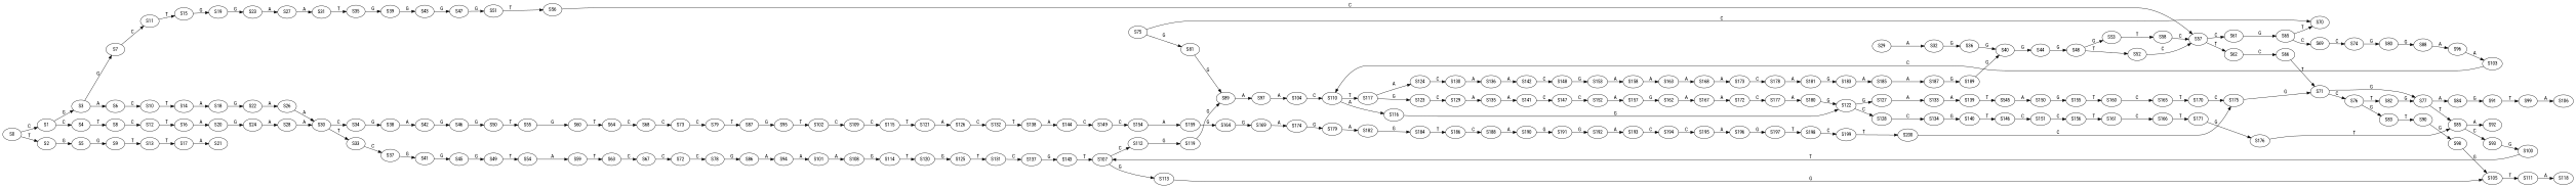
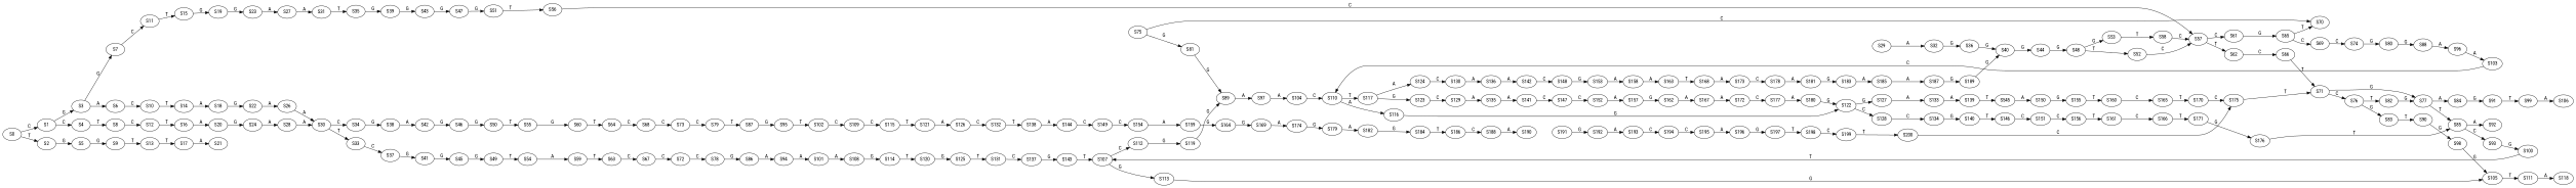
  strict digraph {
    fontname="Roboto Condensed"
    rankdir=LR
    node [fontname="Roboto Condensed"]
    edge [fontname="Roboto Condensed"]
    S0
    S1
    S2
    S3
    S4
    S5
    S6
    S7
    S8
    S9
    S10
    S11
    S12
    S13
    S14
    S15
    S16
    S17
    S18
    S19
    S20
    S21
    S22
    S23
    S24
    S26
    S27
    S28
    S30
    S31
    S29
    S32
    S33
    S34
    S35
    S36
    S37
    S38
    S39
    S40
    S41
    S42
    S43
    S44
    S45
    S46
    S47
    S48
    S49
    S50
    S51
    S52
    S53
    S54
    S55
    S56
    S57
    S58
    S59
    S60
    S61
    S62
    S63
    S64
    S65
    S66
    S67
    S68
    S69
    S70
    S71
    S72
    S73
    S74
    S76
    S77
    S78
    S79
    S80
    S75
    S81
    S82
    S83
    S84
    S85
    S86
    S87
    S88
    S89
    S90
    S91
    S92
    S93
    S94
    S95
    S96
    S97
    S98
    S99
    S100
    S101
    S102
    S103
    S104
    S105
    S106
    S107
    S108
    S109
    S110
    S111
    S112
    S113
    S114
    S115
    S116
    S117
    S118
    S119
    S120
    S121
    S122
    S123
    S124
    S125
    S126
    S127
    S128
    S129
    S130
    S131
    S132
    S133
    S134
    S135
    S136
    S137
    S138
    S139
    S140
    S141
    S142
    S143
    S144
    n145 [label=S545]
    S146
    S147
    S148
    S149
    S150
    S151
    S152
    S153
    S154
    S155
    S156
    S157
    S158
    S159
    S160
    S161
    S162
    S163
    S164
    S165
    S166
    S167
    S168
    S169
    S170
    S171
    S172
    S173
    S174
    S175
    S176
    S177
    S178
    S179
    S180
    S181
    S182
    S183
    S184
    S185
    S186
    S187
    S188
    S189
    S190
    S191
    S192
    S193
    S194
    S195
    S196
    S197
    S198
    S199
    S200
    S0 -> S1 [label=C]
    S0 -> S2 [label=T]
    S1 -> S3 [label=G]
    S1 -> S4 [label=C]
    S2 -> S5 [label=G]
    S3 -> S6 [label=A]
    S3 -> S7 [label=G]
    S4 -> S8 [label=T]
    S5 -> S9 [label=G]
    S6 -> S10 [label=C]
    S7 -> S11 [label=C]
    S8 -> S12 [label=C]
    S9 -> S13 [label=T]
    S10 -> S14 [label=T]
    S11 -> S15 [label=T]
    S12 -> S16 [label=T]
    S13 -> S17 [label=T]
    S14 -> S18 [label=A]
    S15 -> S19 [label=G]
    S16 -> S20 [label=A]
    S17 -> S21 [label=A]
    S18 -> S22 [label=G]
    S19 -> S23 [label=G]
    S20 -> S24 [label=G]
    S22 -> S26 [label=A]
    S23 -> S27 [label=A]
    S24 -> S28 [label=A]
    S26 -> S30 [label=A]
    S27 -> S31 [label=A]
    S28 -> S30 [label=A]
    S30 -> S33 [label=T]
    S30 -> S34 [label=C]
    S31 -> S35 [label=T]
    S29 -> S32 [label=A]
    S32 -> S36 [label=G]
    S33 -> S37 [label=C]
    S34 -> S38 [label=G]
    S35 -> S39 [label=G]
    S36 -> S40 [label=G]
    S37 -> S41 [label=G]
    S38 -> S42 [label=A]
    S39 -> S43 [label=G]
    S40 -> S44 [label=G]
    S41 -> S45 [label=G]
    S42 -> S46 [label=G]
    S43 -> S47 [label=G]
    S44 -> S48 [label=G]
    S45 -> S49 [label=G]
    S46 -> S50 [label=G]
    S47 -> S51 [label=G]
    S48 -> S52 [label=T]
    S48 -> S53 [label=G]
    S49 -> S54 [label=T]
    S50 -> S55 [label=T]
    S51 -> S56 [label=T]
    S52 -> S57 [label=C]
    S53 -> S58 [label=T]
    S54 -> S59 [label=A]
    S55 -> S60 [label=G]
    S56 -> S57 [label=C]
    S57 -> S61 [label=C]
    S57 -> S62 [label=T]
    S58 -> S57 [label=C]
    S59 -> S63 [label=T]
    S60 -> S64 [label=T]
    S61 -> S65 [label=G]
    S62 -> S66 [label=C]
    S63 -> S67 [label=C]
    S64 -> S68 [label=C]
    S65 -> S69 [label=C]
    S65 -> S70 [label=T]
    S66 -> S71 [label=T]
    S67 -> S72 [label=C]
    S68 -> S73 [label=C]
    S69 -> S74 [label=C]
    S71 -> S76 [label=C]
    S71 -> S77 [label=G]
    S72 -> S78 [label=C]
    S73 -> S79 [label=C]
    S74 -> S80 [label=G]
    S76 -> S82 [label=T]
    S76 -> S83 [label=G]
    S77 -> S84 [label=A]
    S77 -> S85 [label=T]
    S78 -> S86 [label=G]
    S79 -> S87 [label=T]
    S80 -> S88 [label=G]
    S75 -> S70 [label=C]
    S75 -> S81 [label=G]
    S81 -> S89 [label=G]
    S82 -> S77 [label=G]
    S83 -> S90 [label=T]
    S84 -> S91 [label=G]
    S85 -> S92 [label=A]
    S85 -> S93 [label=C]
    S86 -> S94 [label=A]
    S87 -> S95 [label=G]
    S88 -> S96 [label=A]
    S89 -> S97 [label=A]
    S90 -> S98 [label=G]
    S91 -> S99 [label=T]
    S93 -> S100 [label=G]
    S94 -> S101 [label=A]
    S95 -> S102 [label=T]
    S96 -> S103 [label=A]
    S97 -> S104 [label=A]
    S98 -> S105 [label=G]
    S99 -> S106 [label=A]
    S100 -> S107 [label=T]
    S101 -> S108 [label=A]
    S102 -> S109 [label=C]
    S103 -> S110 [label=C]
    S104 -> S110 [label=C]
    S105 -> S111 [label=T]
    S107 -> S112 [label=C]
    S107 -> S113 [label=G]
    S108 -> S114 [label=G]
    S109 -> S115 [label=C]
    S110 -> S116 [label=A]
    S110 -> S117 [label=T]
    S111 -> S118 [label=A]
    S112 -> S119 [label=G]
    S113 -> S105 [label=G]
    S114 -> S120 [label=T]
    S115 -> S121 [label=T]
    S116 -> S122 [label=G]
    S117 -> S123 [label=G]
    S117 -> S124 [label=A]
    S119 -> S89 [label=G]
    S120 -> S125 [label=G]
    S121 -> S126 [label=A]
    S122 -> S127 [label=G]
    S122 -> S128 [label=C]
    S123 -> S129 [label=C]
    S124 -> S130 [label=C]
    S125 -> S131 [label=T]
    S126 -> S132 [label=C]
    S127 -> S133 [label=A]
    S128 -> S134 [label=C]
    S129 -> S135 [label=A]
    S130 -> S136 [label=A]
    S131 -> S137 [label=C]
    S132 -> S138 [label=T]
    S133 -> S139 [label=A]
    S134 -> S140 [label=G]
    S135 -> S141 [label=A]
    S136 -> S142 [label=A]
    S137 -> S143 [label=G]
    S138 -> S144 [label=A]
    S139 -> n145 [label=T]
    S140 -> S146 [label=T]
    S141 -> S147 [label=C]
    S142 -> S148 [label=C]
    S143 -> S107 [label=T]
    S144 -> S149 [label=C]
    n145 -> S150 [label=A]
    S146 -> S151 [label=C]
    S147 -> S152 [label=C]
    S148 -> S153 [label=G]
    S149 -> S154 [label=C]
    S150 -> S155 [label=G]
    S151 -> S156 [label=C]
    S152 -> S157 [label=A]
    S153 -> S158 [label=A]
    S154 -> S159 [label=A]
    S155 -> S160 [label=T]
    S156 -> S161 [label=T]
    S157 -> S162 [label=G]
    S158 -> S163 [label=A]
    S159 -> S164 [label=G]
    S160 -> S165 [label=C]
    S161 -> S166 [label=C]
    S162 -> S167 [label=A]
-   S163 -> S168 [label=A]
+   S163 -> S168 [label=T]
    S164 -> S169 [label=G]
    S165 -> S170 [label=T]
    S166 -> S171 [label=T]
    S167 -> S172 [label=A]
    S168 -> S173 [label=A]
    S169 -> S174 [label=A]
    S170 -> S175 [label=C]
    S171 -> S176 [label=G]
    S172 -> S177 [label=C]
    S173 -> S178 [label=C]
    S174 -> S179 [label=G]
-   S175 -> S71 [label=G]
+   S175 -> S71 [label=T]
    S176 -> S85 [label=T]
    S177 -> S180 [label=A]
    S178 -> S181 [label=A]
    S179 -> S182 [label=A]
    S180 -> S122 [label=G]
    S181 -> S183 [label=G]
    S182 -> S184 [label=G]
    S183 -> S185 [label=A]
    S184 -> S186 [label=T]
    S185 -> S187 [label=A]
    S186 -> S188 [label=C]
    S187 -> S189 [label=G]
    S188 -> S190 [label=A]
    S189 -> S40 [label=G]
-   S190 -> S191 [label=G]
    S191 -> S192 [label=G]
    S192 -> S193 [label=A]
    S193 -> S194 [label=C]
    S194 -> S195 [label=C]
    S195 -> S196 [label=A]
    S196 -> S197 [label=G]
    S197 -> S198 [label=T]
    S198 -> S199 [label=C]
    S199 -> S200 [label=T]
    S200 -> S175 [label=C]
  }
